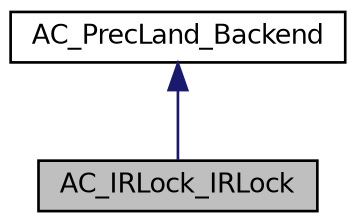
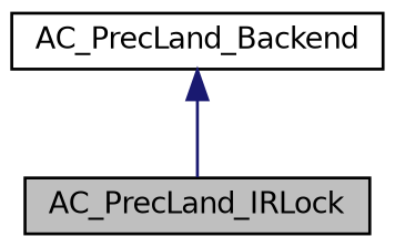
  digraph {
    node [color=black fontname=Helvetica fontsize=10 shape=record style=filled]
-   n1 [fillcolor=grey75 fontcolor=black height=0.2 label=AC_IRLock_IRLock width=0.4]
+   n1 [fillcolor=grey75 fontcolor=black height=0.2 label=AC_PrecLand_IRLock width=0.4]
    n2 [fillcolor=white height=0.2 label=AC_PrecLand_Backend width=0.4]
    n2 -> n1 [color=midnightblue dir=back fontname=Helvetica fontsize=10 labelfontname=Helvetica labelfontsize=10 style=solid]
  }
